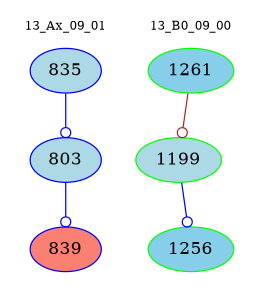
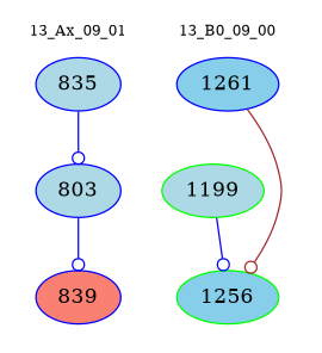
  digraph {
    node [color=blue fillcolor=lightblue style=filled]
    edge [arrowhead=odot color=blue]
    n1 [label=835]
    n2 [label=803]
    n3 [fillcolor=salmon label=839]
-   n4 [color=green fillcolor=skyblue label=1261]
+   n4 [fillcolor=skyblue label=1261]
    n5 [color=green label=1199]
    n6 [color=green fillcolor=skyblue label=1256]
    subgraph cluster_1 {
      color=white
      fontsize=10
      label="13_Ax_09_01"
      n1
      n2
      n3
    }
    subgraph cluster_2 {
      color=white
      fontsize=10
      label="13_B0_09_00"
      n4
      n5
      n6
    }
    n1 -> n2
    n2 -> n3
-   n4 -> n5 [color=brown]
+   n4 -> n6 [color=brown]
    n5 -> n6
  }
